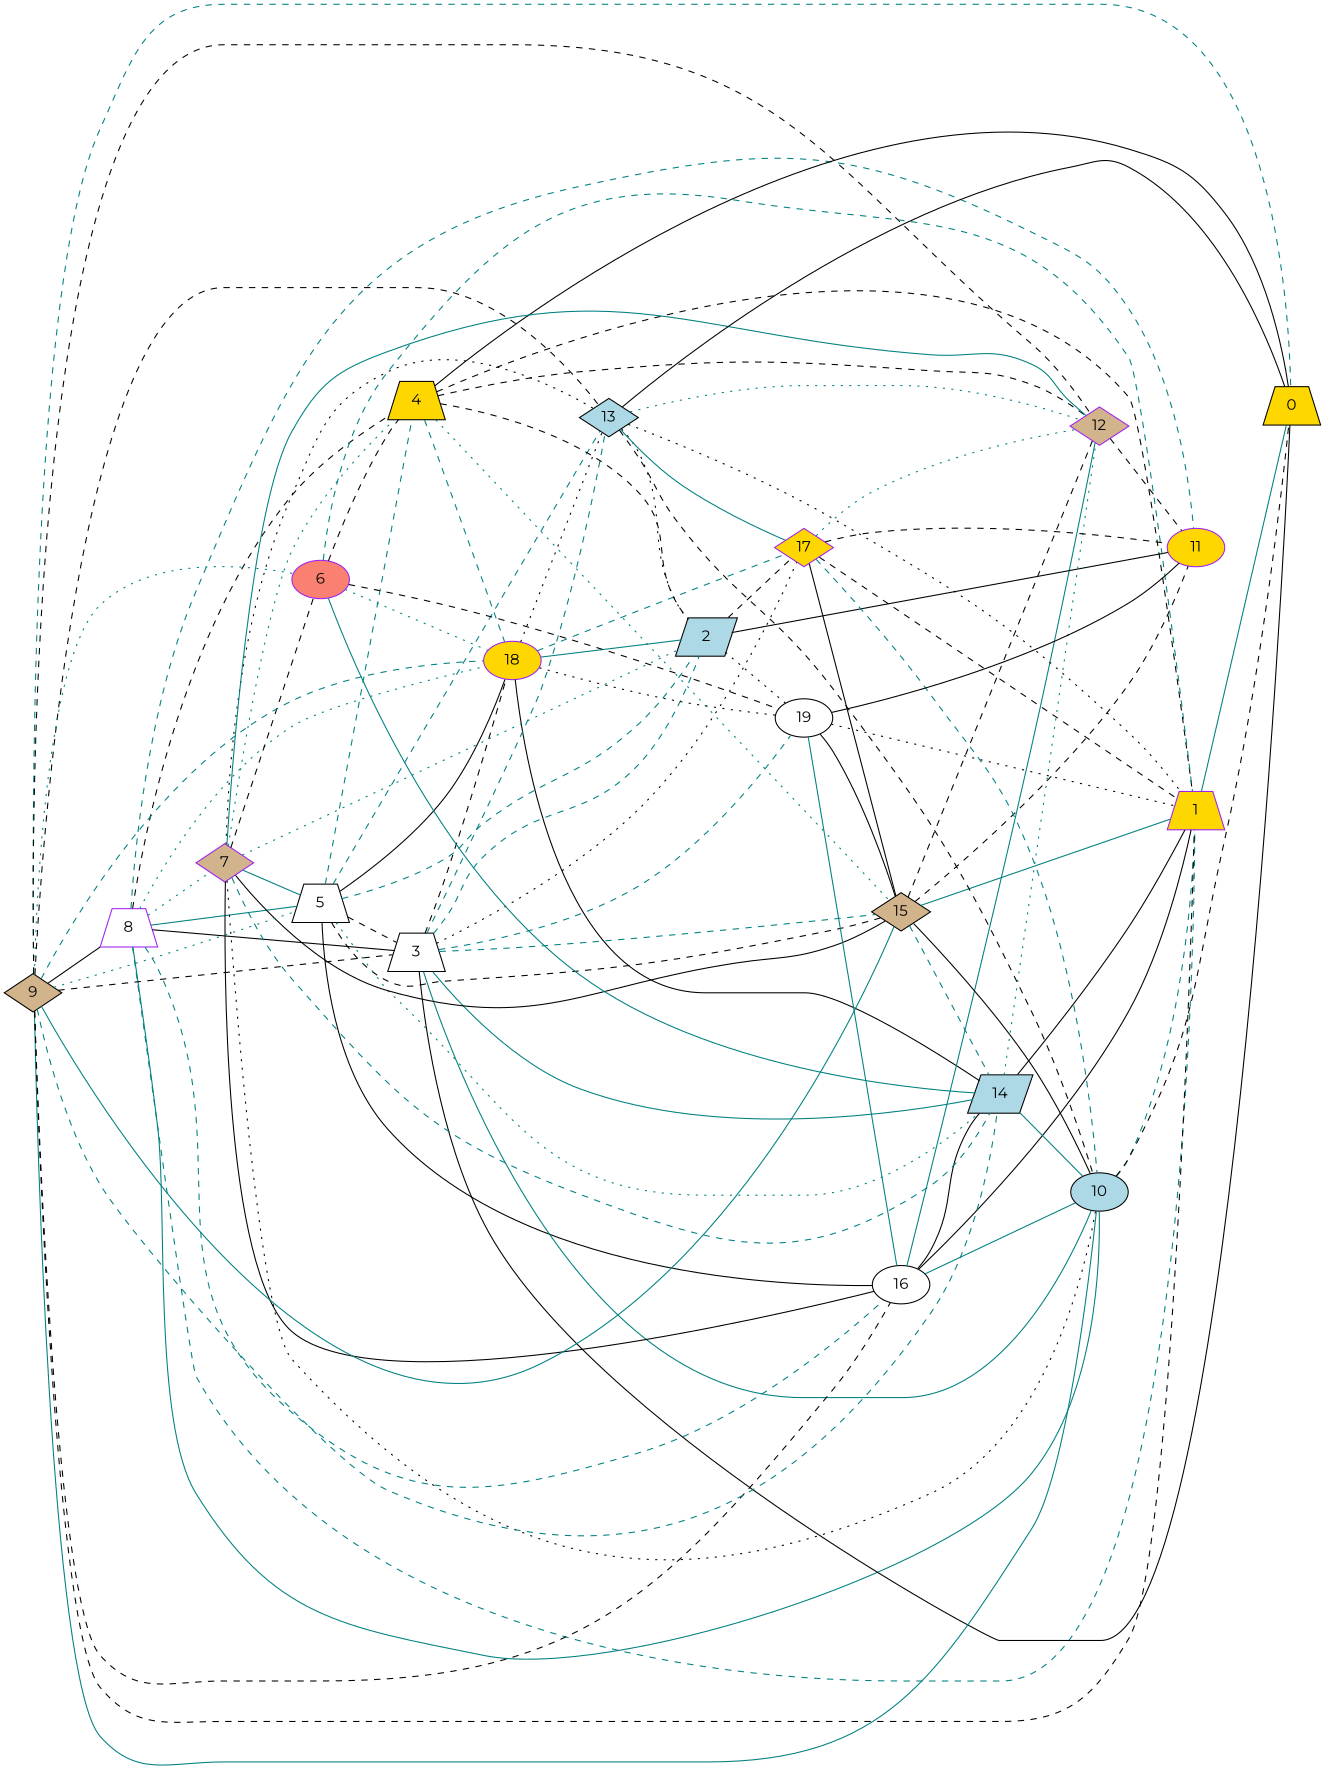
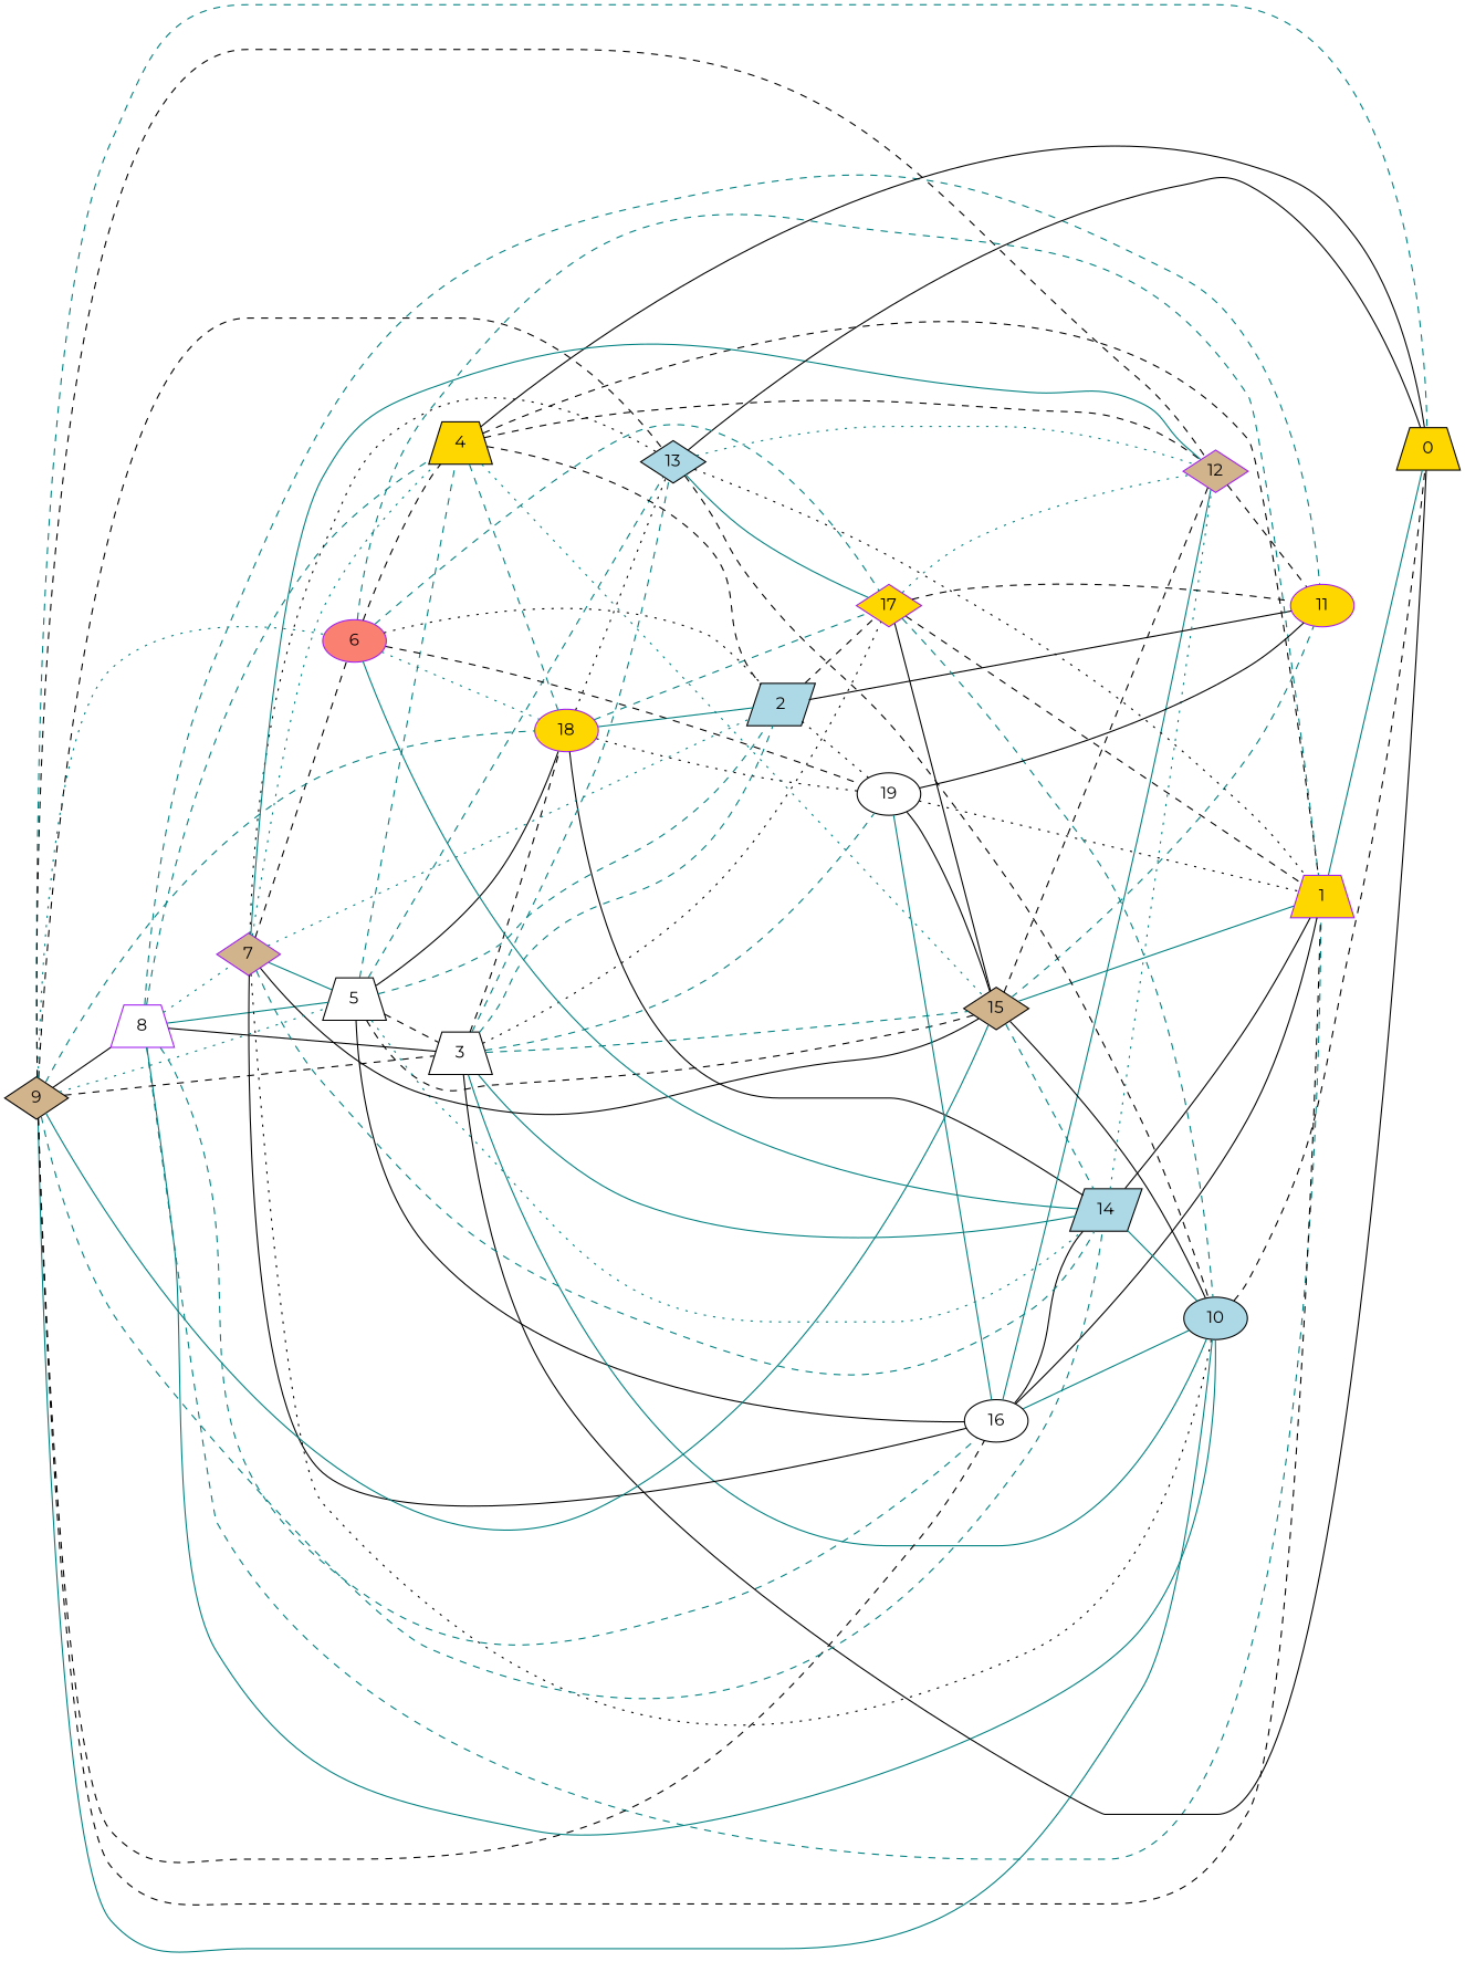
  digraph {
    fontname=Montserrat
    rankdir=LR
    node [color=black fillcolor=gold fontname=Montserrat shape=trapezium style=filled]
    edge [color=teal dir=none fontname=Montserrat style=dashed]
    8 [color=purple fillcolor=white]
    5 [fillcolor=white]
    18 [color=purple shape=ellipse]
    10 [fillcolor=lightblue shape=ellipse]
    3 [fillcolor=white]
    16 [fillcolor=white shape=ellipse]
    4
    11 [color=purple shape=ellipse]
    7 [color=purple fillcolor=tan shape=diamond]
    1 [color=purple]
    15 [fillcolor=tan shape=diamond]
    2 [fillcolor=lightblue shape=parallelogram]
    14 [fillcolor=lightblue shape=parallelogram]
    13 [fillcolor=lightblue shape=diamond]
    17 [color=purple shape=diamond]
    0
    9 [fillcolor=tan shape=diamond]
    6 [color=purple fillcolor=salmon shape=ellipse]
    12 [color=purple fillcolor=tan shape=diamond]
    19 [fillcolor=white shape=ellipse]
    subgraph sub_1 {
      8
      5
      18
      10
      3
      16
      4
      11
      7
      1
      15
      2
      14
      13
      17
      0
      9
      6
      12
      19
    }
    8 -> 5 [style=solid]
-   8 -> 18 [style=dotted]
    8 -> 10 [style=solid]
    8 -> 3 [color=black style=solid]
    8 -> 16
-   8 -> 4 [color=black]
+   8 -> 4
    8 -> 11
    8 -> 7 [style=dotted]
    8 -> 1
    5 -> 18 [color=black style=solid]
    5 -> 3 [color=black]
    5 -> 16 [color=black style=solid]
    5 -> 4
    5 -> 15 [color=black]
    5 -> 2
    5 -> 14 [style=dotted]
    5 -> 13
    18 -> 14 [color=black style=solid]
    18 -> 13 [color=black style=dotted]
    18 -> 17
-   10 -> 1
    10 -> 0 [color=black]
    3 -> 18 [color=black]
    3 -> 10 [style=solid]
    3 -> 15
    3 -> 2
    3 -> 14 [style=solid]
    3 -> 13
    3 -> 17 [color=black style=dotted]
    3 -> 0 [color=black style=solid]
    3 -> 19
    16 -> 10 [style=solid]
    16 -> 1 [color=black style=solid]
    16 -> 14 [color=black style=solid]
    16 -> 12 [style=solid]
    4 -> 18
    4 -> 1 [color=black]
    4 -> 15 [style=dotted]
    4 -> 2 [color=black]
    4 -> 0 [color=black style=solid]
    4 -> 12 [color=black]
    7 -> 5 [style=solid]
    7 -> 10 [color=black style=dotted]
    7 -> 16 [color=black style=solid]
    7 -> 4 [style=dotted]
    7 -> 15 [color=black style=solid]
    7 -> 2 [style=dotted]
    7 -> 14
    7 -> 13 [color=black style=dotted]
    7 -> 6 [color=black]
    7 -> 12 [style=solid]
    1 -> 0 [style=solid]
    15 -> 10 [color=black style=solid]
-   15 -> 11 [color=black]
+   15 -> 11
    15 -> 1 [style=solid]
    15 -> 14
    15 -> 12 [color=black]
    2 -> 18 [style=solid]
    2 -> 11 [color=black style=solid]
    2 -> 17 [color=black]
    2 -> 19 [color=black style=dotted]
    14 -> 10 [style=solid]
    14 -> 1 [color=black style=solid]
    14 -> 12 [style=dotted]
    13 -> 10 [color=black]
    13 -> 1 [color=black style=dotted]
    13 -> 0 [color=black style=solid]
    13 -> 12 [style=dotted]
    17 -> 10
    17 -> 11 [color=black]
    17 -> 1 [color=black]
    17 -> 15 [color=black style=solid]
    17 -> 13 [style=solid]
    17 -> 12 [style=dotted]
    9 -> 8 [color=black style=solid]
    9 -> 5 [style=dotted]
    9 -> 18
    9 -> 10 [style=solid]
    9 -> 3 [color=black]
    9 -> 16 [color=black]
    9 -> 1 [color=black]
    9 -> 15 [style=solid]
    9 -> 14
    9 -> 13 [color=black]
    9 -> 0
    9 -> 6 [style=dotted]
    9 -> 12 [color=black]
    6 -> 18 [style=dotted]
    6 -> 4 [color=black]
    6 -> 1
-   13 -> 2 [color=black style=dotted]
+   6 -> 2 [color=black style=dotted]
    6 -> 14 [style=solid]
+   6 -> 17
    6 -> 19 [color=black]
    12 -> 11 [color=black]
    19 -> 18 [color=black style=dotted]
    19 -> 16 [style=solid]
    19 -> 11 [color=black style=solid]
    19 -> 1 [color=black style=dotted]
    19 -> 15 [color=black style=solid]
  }
